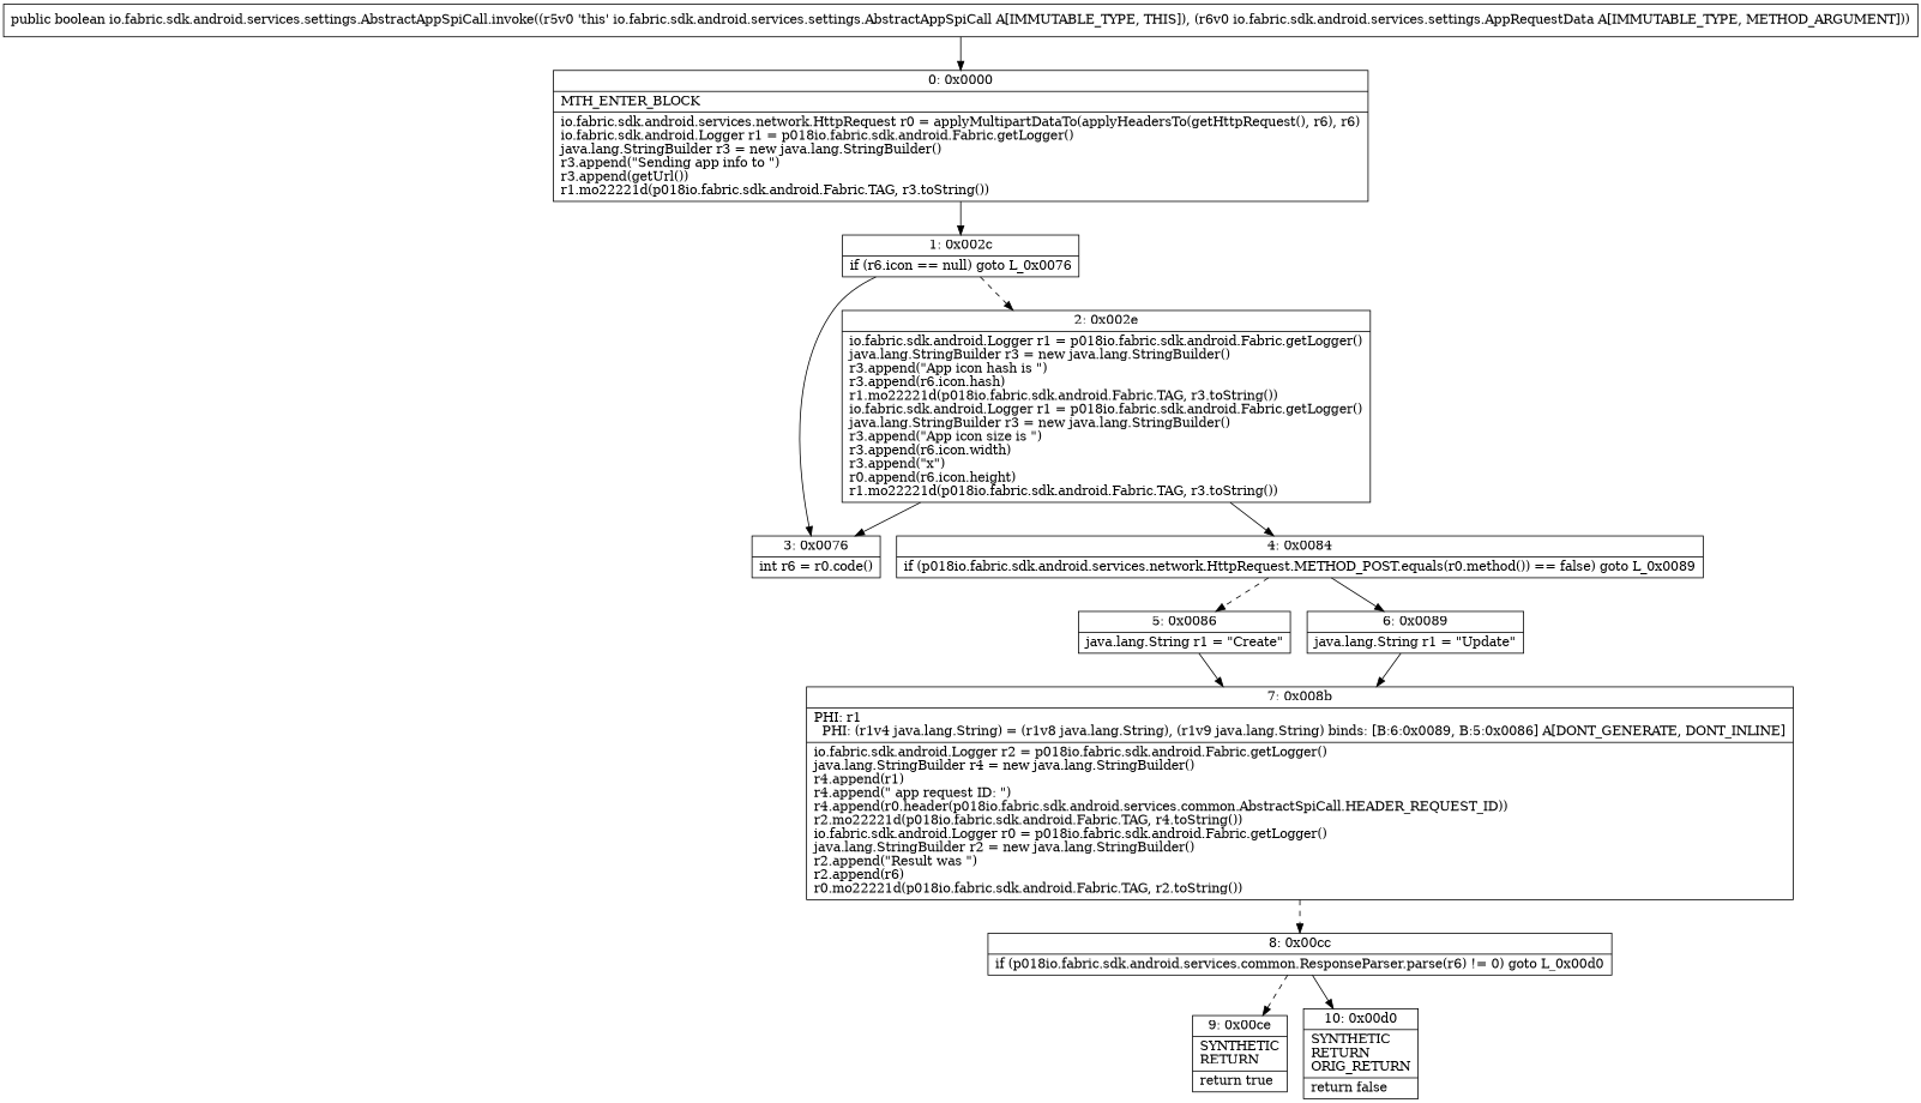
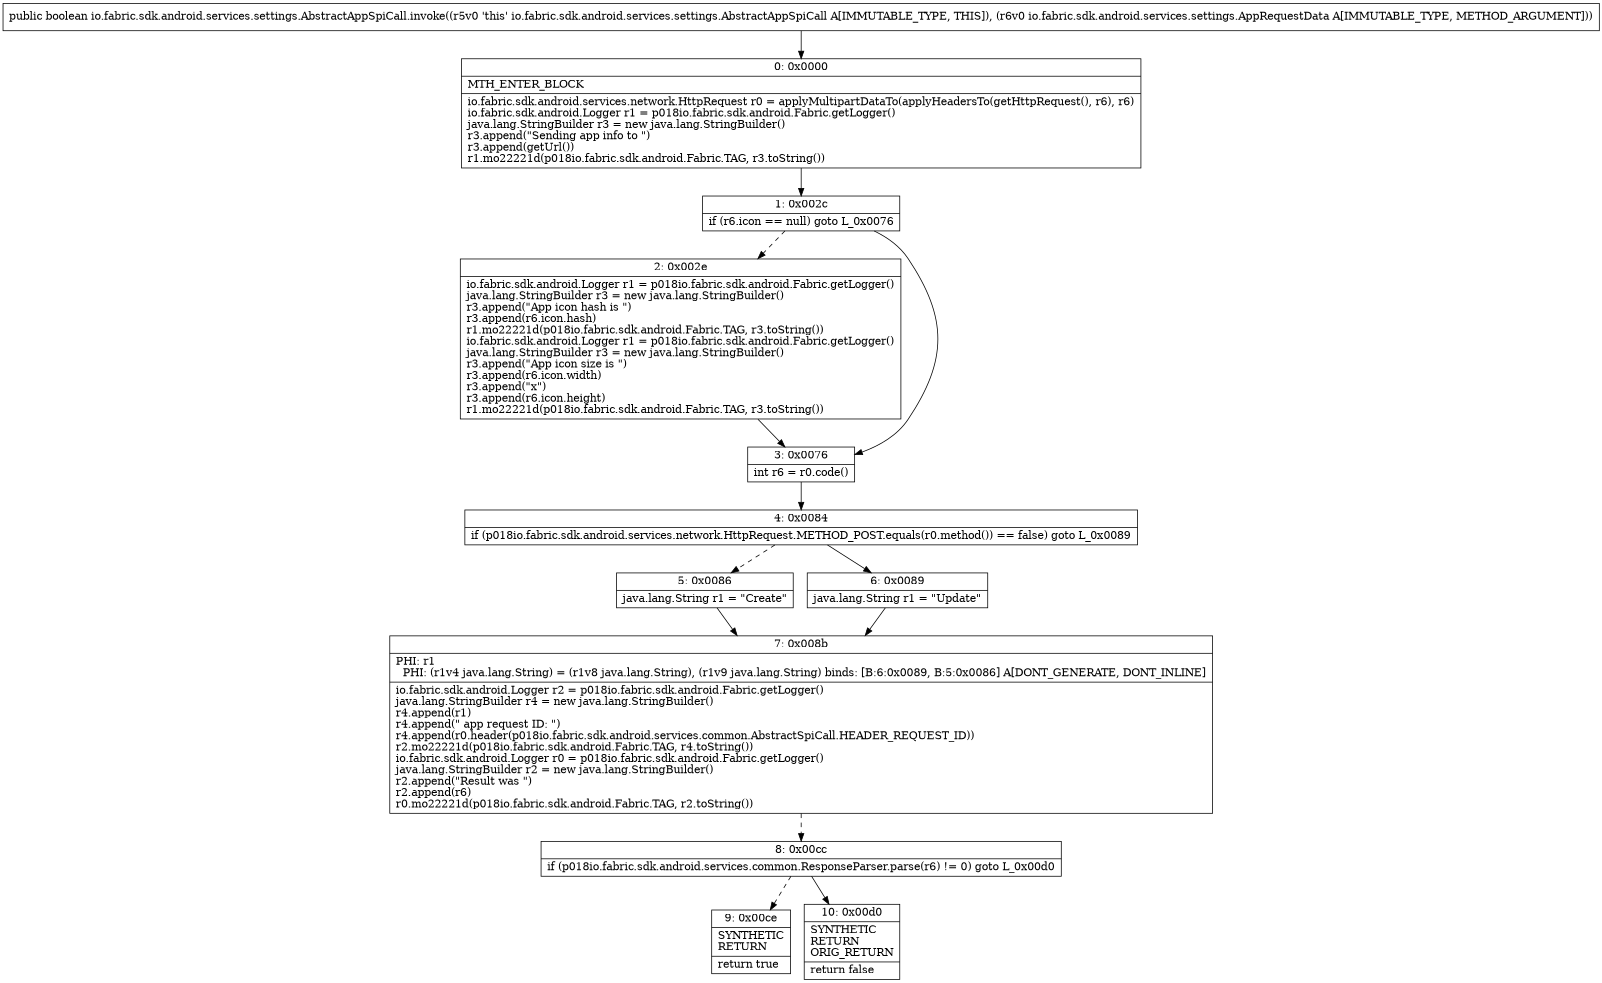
  digraph {
    node [shape=record]
    n1 [label="{0\:\ 0x0000|MTH_ENTER_BLOCK\l|io.fabric.sdk.android.services.network.HttpRequest r0 = applyMultipartDataTo(applyHeadersTo(getHttpRequest(), r6), r6)\lio.fabric.sdk.android.Logger r1 = p018io.fabric.sdk.android.Fabric.getLogger()\ljava.lang.StringBuilder r3 = new java.lang.StringBuilder()\lr3.append(\"Sending app info to \")\lr3.append(getUrl())\lr1.mo22221d(p018io.fabric.sdk.android.Fabric.TAG, r3.toString())\l}"]
    n2 [label="{1\:\ 0x002c|if (r6.icon == null) goto L_0x0076\l}"]
-   n3 [label="{2\:\ 0x002e|io.fabric.sdk.android.Logger r1 = p018io.fabric.sdk.android.Fabric.getLogger()\ljava.lang.StringBuilder r3 = new java.lang.StringBuilder()\lr3.append(\"App icon hash is \")\lr3.append(r6.icon.hash)\lr1.mo22221d(p018io.fabric.sdk.android.Fabric.TAG, r3.toString())\lio.fabric.sdk.android.Logger r1 = p018io.fabric.sdk.android.Fabric.getLogger()\ljava.lang.StringBuilder r3 = new java.lang.StringBuilder()\lr3.append(\"App icon size is \")\lr3.append(r6.icon.width)\lr3.append(\"x\")\lr0.append(r6.icon.height)\lr1.mo22221d(p018io.fabric.sdk.android.Fabric.TAG, r3.toString())\l}"]
+   n3 [label="{2\:\ 0x002e|io.fabric.sdk.android.Logger r1 = p018io.fabric.sdk.android.Fabric.getLogger()\ljava.lang.StringBuilder r3 = new java.lang.StringBuilder()\lr3.append(\"App icon hash is \")\lr3.append(r6.icon.hash)\lr1.mo22221d(p018io.fabric.sdk.android.Fabric.TAG, r3.toString())\lio.fabric.sdk.android.Logger r1 = p018io.fabric.sdk.android.Fabric.getLogger()\ljava.lang.StringBuilder r3 = new java.lang.StringBuilder()\lr3.append(\"App icon size is \")\lr3.append(r6.icon.width)\lr3.append(\"x\")\lr3.append(r6.icon.height)\lr1.mo22221d(p018io.fabric.sdk.android.Fabric.TAG, r3.toString())\l}"]
    n4 [label="{3\:\ 0x0076|int r6 = r0.code()\l}"]
    n5 [label="{4\:\ 0x0084|if (p018io.fabric.sdk.android.services.network.HttpRequest.METHOD_POST.equals(r0.method()) == false) goto L_0x0089\l}"]
    n6 [label="{5\:\ 0x0086|java.lang.String r1 = \"Create\"\l}"]
    n7 [label="{6\:\ 0x0089|java.lang.String r1 = \"Update\"\l}"]
    n8 [label="{7\:\ 0x008b|PHI: r1 \l  PHI: (r1v4 java.lang.String) = (r1v8 java.lang.String), (r1v9 java.lang.String) binds: [B:6:0x0089, B:5:0x0086] A[DONT_GENERATE, DONT_INLINE]\l|io.fabric.sdk.android.Logger r2 = p018io.fabric.sdk.android.Fabric.getLogger()\ljava.lang.StringBuilder r4 = new java.lang.StringBuilder()\lr4.append(r1)\lr4.append(\" app request ID: \")\lr4.append(r0.header(p018io.fabric.sdk.android.services.common.AbstractSpiCall.HEADER_REQUEST_ID))\lr2.mo22221d(p018io.fabric.sdk.android.Fabric.TAG, r4.toString())\lio.fabric.sdk.android.Logger r0 = p018io.fabric.sdk.android.Fabric.getLogger()\ljava.lang.StringBuilder r2 = new java.lang.StringBuilder()\lr2.append(\"Result was \")\lr2.append(r6)\lr0.mo22221d(p018io.fabric.sdk.android.Fabric.TAG, r2.toString())\l}"]
    n9 [label="{8\:\ 0x00cc|if (p018io.fabric.sdk.android.services.common.ResponseParser.parse(r6) != 0) goto L_0x00d0\l}"]
    n10 [label="{9\:\ 0x00ce|SYNTHETIC\lRETURN\l|return true\l}"]
    n11 [label="{10\:\ 0x00d0|SYNTHETIC\lRETURN\lORIG_RETURN\l|return false\l}"]
    n12 [label="{public boolean io.fabric.sdk.android.services.settings.AbstractAppSpiCall.invoke((r5v0 'this' io.fabric.sdk.android.services.settings.AbstractAppSpiCall A[IMMUTABLE_TYPE, THIS]), (r6v0 io.fabric.sdk.android.services.settings.AppRequestData A[IMMUTABLE_TYPE, METHOD_ARGUMENT])) }"]
    n1 -> n2
    n2 -> n3 [style=dashed]
    n2 -> n4
    n3 -> n4
-   n3 -> n5
+   n4 -> n5
    n5 -> n6 [style=dashed]
    n5 -> n7
    n6 -> n8
    n7 -> n8
    n8 -> n9 [style=dashed]
    n9 -> n10 [style=dashed]
    n9 -> n11
    n12 -> n1
  }
